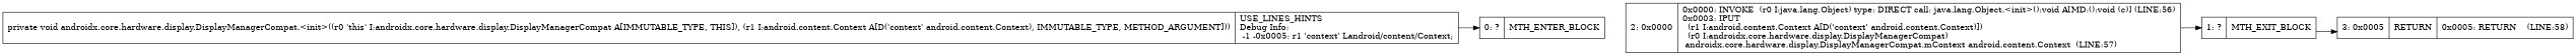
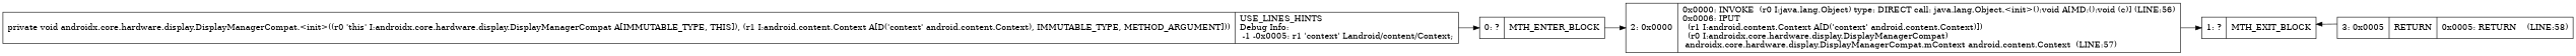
  digraph {
    rankdir=LR
    node [shape=record]
    n1 [label="{0\:\ ?|MTH_ENTER_BLOCK\l}"]
-   n2 [label="{2\:\ 0x0000|0x0000: INVOKE  (r0 I:java.lang.Object) type: DIRECT call: java.lang.Object.\<init\>():void A[MD:():void (c)] (LINE:56)\l0x0003: IPUT  \l  (r1 I:android.content.Context A[D('context' android.content.Context)])\l  (r0 I:androidx.core.hardware.display.DisplayManagerCompat)\l androidx.core.hardware.display.DisplayManagerCompat.mContext android.content.Context  (LINE:57)\l}"]
+   n2 [label="{2\:\ 0x0000|0x0000: INVOKE  (r0 I:java.lang.Object) type: DIRECT call: java.lang.Object.\<init\>():void A[MD:():void (c)] (LINE:56)\l0x0006: IPUT  \l  (r1 I:android.content.Context A[D('context' android.content.Context)])\l  (r0 I:androidx.core.hardware.display.DisplayManagerCompat)\l androidx.core.hardware.display.DisplayManagerCompat.mContext android.content.Context  (LINE:57)\l}"]
    n3 [label="{1\:\ ?|MTH_EXIT_BLOCK\l}"]
    n4 [label="{3\:\ 0x0005|RETURN\l|0x0005: RETURN    (LINE:58)\l}"]
    n5 [label="{private void androidx.core.hardware.display.DisplayManagerCompat.\<init\>((r0 'this' I:androidx.core.hardware.display.DisplayManagerCompat A[IMMUTABLE_TYPE, THIS]), (r1 I:android.content.Context A[D('context' android.content.Context), IMMUTABLE_TYPE, METHOD_ARGUMENT]))  | USE_LINES_HINTS\lDebug Info:\l  \-1 \-0x0005: r1 'context' Landroid\/content\/Context;\l}"]
+   n1 -> n2
    n2 -> n3
-   n3 -> n4
+   n4 -> n3
    n5 -> n1
  }
